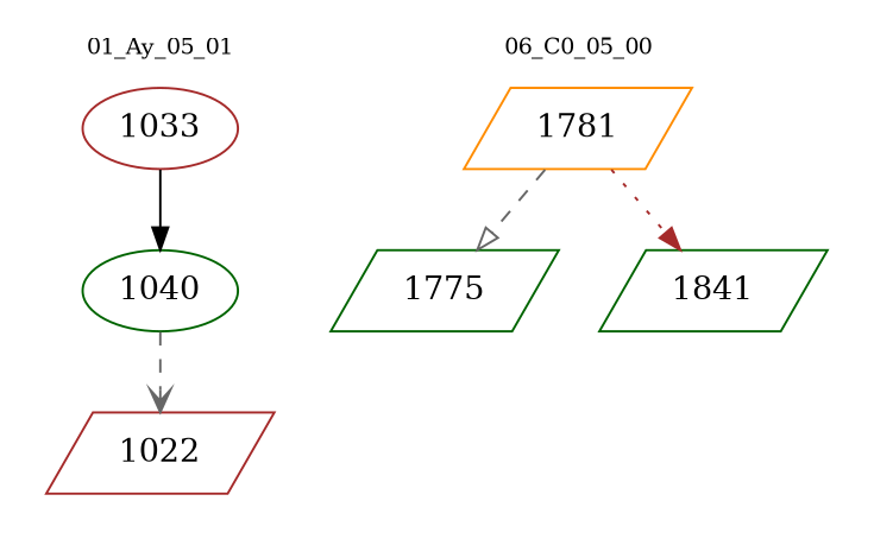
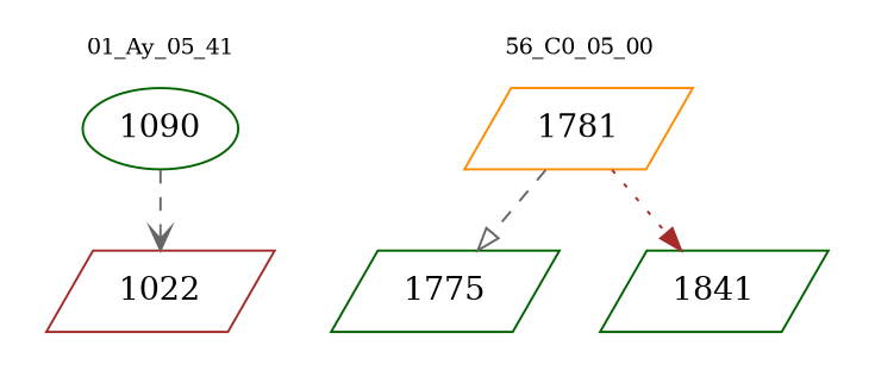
  digraph {
    node [color=darkgreen shape=parallelogram]
    edge [arrowhead=normal color=gray40 style=dashed]
-   n1 [color=brown label=1033 shape=ellipse]
    n2 [color=brown label=1022]
-   n3 [label=1040 shape=ellipse]
+   n3 [label=1090 shape=ellipse]
    n4 [color=darkorange label=1781]
    n5 [label=1775]
    n6 [label=1841]
    subgraph cluster_1 {
      color=white
      fontsize=10
-     label="01_Ay_05_01"
-     n1
+     label="01_Ay_05_41"
      n2
      n3
    }
    subgraph cluster_2 {
      color=white
      fontsize=10
-     label="06_C0_05_00"
+     label="56_C0_05_00"
      n4
      n5
      n6
    }
-   n1 -> n3 [color=black style=solid]
    n3 -> n2 [arrowhead=vee]
    n4 -> n5 [arrowhead=onormal]
    n4 -> n6 [color=brown style=dotted]
  }
